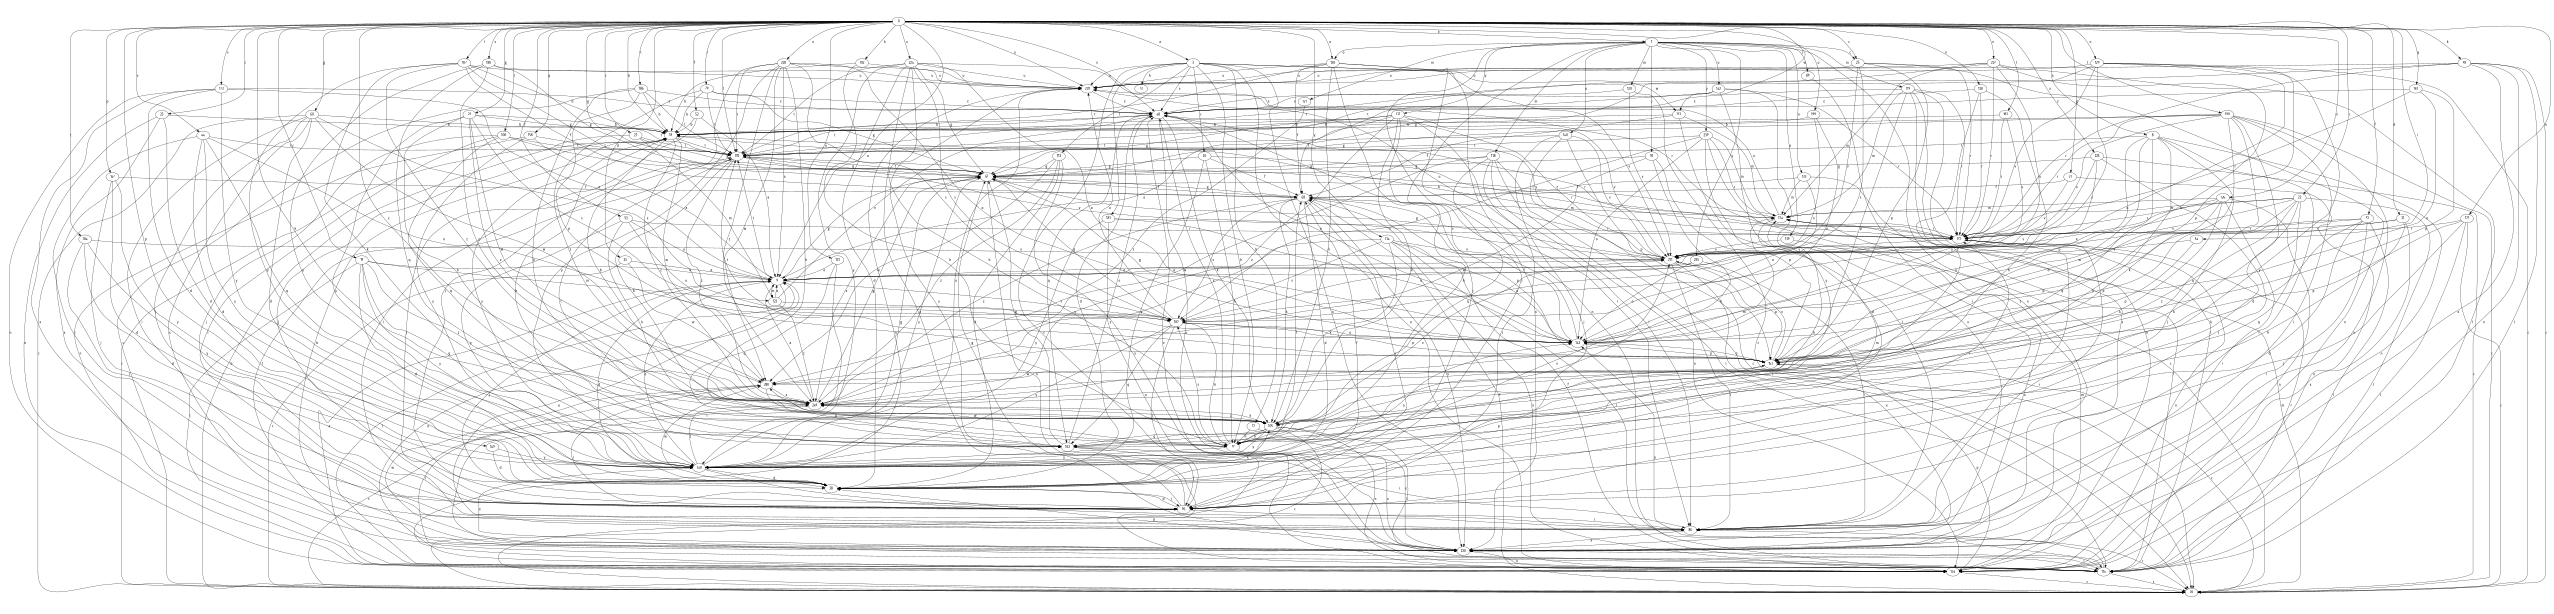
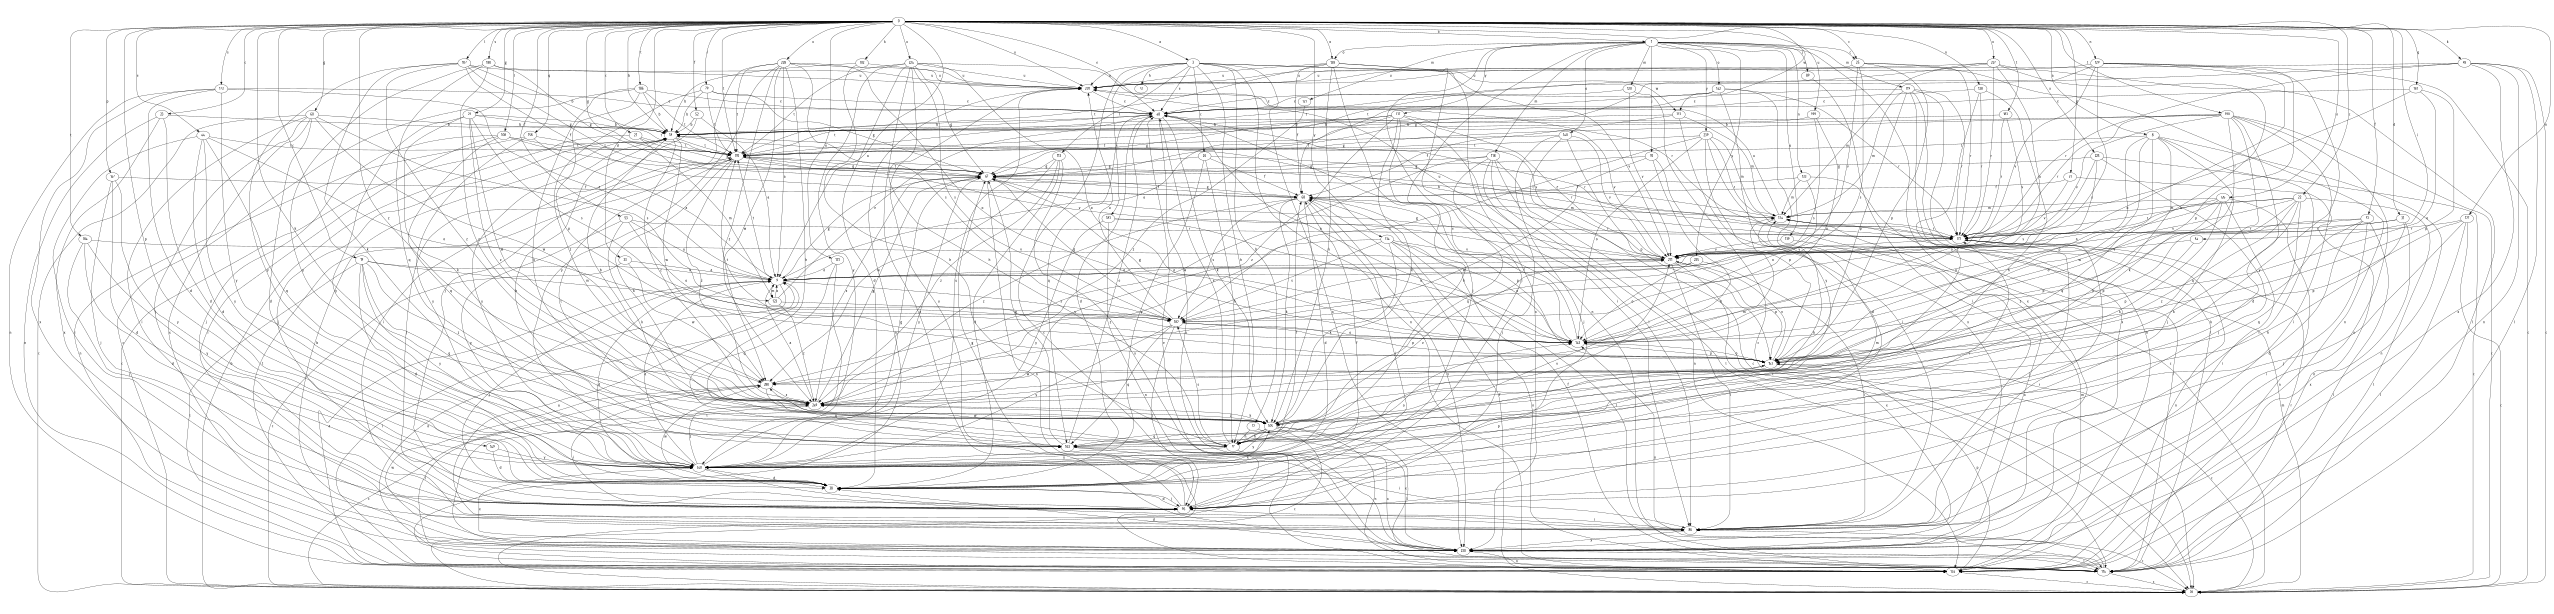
  strict digraph {
    fontname="Fira Sans"
    node [fontname="Fira Sans"]
    edge [fontname="Fira Sans"]
    0
    1
    3
    8
    9
    18
    19
    21
    22
    23
    25
    31
    33
    44
    48
    51
    52
    53
    59
    60
    61
    67
    79
    84
    98
    102
    105
    107
    108
    126
    127
    128
    129
    131
    138
    147
    149
    158
    161
    173
    180
    183
    184
    186
    190
    192
    199
    201
    213
    224
    225
    227
    228
    234
    249
    89
    92
    96
    118
    119
    120
    121
    133
    134
    139
    140
    142
    230
    235
    237
    239
    26
    28
    72
    73
    77
    113
    181
    211
    86
    153
    163
    n83 [label=280]
    38
    114
    123
    182
    172
    240
    124
    143
    n92 [label=68]
    0 -> 1 [label=a]
    0 -> 3 [label=a]
    0 -> 8 [label=a]
    0 -> 9 [label=a]
    0 -> 18 [label=b]
    0 -> 19 [label=c]
    0 -> 21 [label=c]
    0 -> 22 [label=c]
    0 -> 23 [label=c]
    0 -> 25 [label=c]
    0 -> 31 [label=d]
    0 -> 33 [label=d]
    0 -> 44 [label=e]
    0 -> 48 [label=e]
    0 -> 51 [label=f]
    0 -> 52 [label=f]
    0 -> 53 [label=f]
    0 -> 59 [label=g]
    0 -> 60 [label=g]
    0 -> 61 [label=g]
    0 -> 67 [label=g]
    0 -> 79 [label=i]
    0 -> 84 [label=i]
    0 -> 98 [label=k]
    0 -> 102 [label=k]
    0 -> 105 [label=k]
    0 -> 107 [label=l]
    0 -> 108 [label=l]
    0 -> 126 [label=n]
    0 -> 127 [label=n]
    0 -> 128 [label=n]
    0 -> 129 [label=n]
    0 -> 131 [label=n]
    0 -> 138 [label=o]
    0 -> 147 [label=p]
    0 -> 149 [label=p]
    0 -> 158 [label=q]
    0 -> 161 [label=q]
    0 -> 173 [label=s]
    0 -> 180 [label=s]
    0 -> 183 [label=t]
    0 -> 184 [label=t]
    0 -> 186 [label=t]
    0 -> 190 [label=t]
    0 -> 192 [label=t]
    0 -> 199 [label=u]
    0 -> 201 [label=u]
    0 -> 213 [label=w]
    0 -> 224 [label=x]
    0 -> 225 [label=x]
    0 -> 227 [label=x]
    0 -> 228 [label=x]
    0 -> 234 [label=y]
    0 -> 249 [label=z]
    1 -> 25 [label=c]
    1 -> 138 [label=o]
    1 -> 89 [label=j]
    1 -> 92 [label=j]
    1 -> 96 [label=j]
    1 -> 118 [label=m]
    1 -> 119 [label=m]
    1 -> 120 [label=m]
    1 -> 121 [label=m]
    1 -> 133 [label=n]
    1 -> 134 [label=n]
    1 -> 139 [label=o]
    1 -> 140 [label=o]
    1 -> 142 [label=o]
    1 -> 230 [label=x]
    1 -> 235 [label=y]
    1 -> 237 [label=y]
    1 -> 239 [label=y]
    3 -> 48 [label=e]
    3 -> 201 [label=u]
    3 -> 213 [label=w]
    3 -> 134 [label=n]
    3 -> 230 [label=x]
    3 -> 26 [label=c]
    3 -> 28 [label=c]
    3 -> 72 [label=h]
    3 -> 73 [label=h]
    3 -> 77 [label=h]
    3 -> 113 [label=l]
    3 -> 181 [label=s]
    3 -> 211 [label=v]
    8 -> 192 [label=t]
    8 -> 96 [label=j]
    8 -> 134 [label=n]
    8 -> 77 [label=h]
    8 -> 86 [label=i]
    8 -> 153 [label=p]
    8 -> 163 [label=q]
    8 -> n83 [label=w]
    9 -> 67 [label=g]
    9 -> 192 [label=t]
    9 -> 96 [label=j]
    9 -> 38 [label=d]
    9 -> 114 [label=l]
    9 -> 123 [label=m]
    9 -> 182 [label=s]
    18 -> 192 [label=t]
    18 -> 249 [label=z]
    18 -> 96 [label=j]
    18 -> n83 [label=w]
    18 -> 172 [label=r]
    18 -> 240 [label=y]
    19 -> 9 [label=a]
    19 -> 249 [label=z]
    19 -> 163 [label=q]
    19 -> 38 [label=d]
    19 -> 114 [label=l]
    19 -> 123 [label=m]
    19 -> 240 [label=y]
    21 -> 67 [label=g]
    21 -> 192 [label=t]
    21 -> 28 [label=c]
    21 -> 123 [label=m]
    22 -> 105 [label=k]
    22 -> 249 [label=z]
    22 -> 211 [label=v]
    22 -> 163 [label=q]
    22 -> 114 [label=l]
    22 -> 172 [label=r]
    22 -> 124 [label=m]
    22 -> 143 [label=o]
    23 -> 18 [label=b]
    23 -> 134 [label=n]
    23 -> 230 [label=x]
    23 -> 38 [label=d]
    25 -> 201 [label=u]
    25 -> 134 [label=n]
    25 -> 211 [label=v]
    25 -> 153 [label=p]
    25 -> 182 [label=s]
    25 -> 172 [label=r]
    31 -> 230 [label=x]
    31 -> 77 [label=h]
    31 -> 153 [label=p]
    31 -> 172 [label=r]
    33 -> 9 [label=a]
    33 -> 28 [label=c]
    33 -> n83 [label=w]
    44 -> 192 [label=t]
    44 -> 86 [label=i]
    44 -> 163 [label=q]
    44 -> 38 [label=d]
    44 -> 240 [label=y]
    44 -> 143 [label=o]
    48 -> 18 [label=b]
    48 -> 105 [label=k]
    48 -> 192 [label=t]
    48 -> 230 [label=x]
    48 -> 211 [label=v]
    48 -> 163 [label=q]
    48 -> 38 [label=d]
    48 -> 143 [label=o]
    51 -> 105 [label=k]
    51 -> 86 [label=i]
    51 -> 153 [label=p]
    51 -> 38 [label=d]
    51 -> 114 [label=l]
    51 -> 172 [label=r]
    52 -> 9 [label=a]
    52 -> 18 [label=b]
    52 -> 86 [label=i]
    53 -> 9 [label=a]
    53 -> 105 [label=k]
    53 -> 172 [label=r]
    53 -> 240 [label=y]
    53 -> 143 [label=o]
    59 -> 18 [label=b]
    59 -> 105 [label=k]
    59 -> 192 [label=t]
    59 -> 249 [label=z]
    59 -> n83 [label=w]
    59 -> 182 [label=s]
    59 -> 240 [label=y]
    60 -> 18 [label=b]
    60 -> 96 [label=j]
    60 -> 230 [label=x]
    60 -> 28 [label=c]
    60 -> 86 [label=i]
    60 -> n83 [label=w]
    60 -> 38 [label=d]
    60 -> 182 [label=s]
    61 -> 134 [label=n]
    61 -> 211 [label=v]
    61 -> n92 [label=f]
    67 -> 192 [label=t]
    67 -> 249 [label=z]
    67 -> 134 [label=n]
    67 -> 240 [label=y]
    67 -> n92 [label=f]
    79 -> 18 [label=b]
    79 -> 48 [label=e]
    79 -> 67 [label=g]
    79 -> 192 [label=t]
    79 -> 249 [label=z]
    84 -> 211 [label=v]
    84 -> 153 [label=p]
    98 -> 67 [label=g]
    98 -> 201 [label=u]
    98 -> 134 [label=n]
    98 -> 230 [label=x]
    98 -> 28 [label=c]
    98 -> 114 [label=l]
    98 -> 172 [label=r]
    102 -> 18 [label=b]
    102 -> 201 [label=u]
    102 -> 77 [label=h]
    105 -> 249 [label=z]
    105 -> 134 [label=n]
    105 -> 28 [label=c]
    105 -> 77 [label=h]
    105 -> 211 [label=v]
    105 -> 163 [label=q]
    105 -> 114 [label=l]
    105 -> 240 [label=y]
    107 -> 18 [label=b]
    107 -> 67 [label=g]
    107 -> 105 [label=k]
    107 -> 201 [label=u]
    107 -> 249 [label=z]
    107 -> 240 [label=y]
    107 -> n92 [label=f]
    108 -> 192 [label=t]
    108 -> 96 [label=j]
    108 -> 86 [label=i]
    108 -> 163 [label=q]
    108 -> 124 [label=m]
    126 -> 9 [label=a]
    126 -> 105 [label=k]
    126 -> 249 [label=z]
    126 -> 134 [label=n]
    126 -> 86 [label=i]
    126 -> 124 [label=m]
    126 -> 143 [label=o]
    127 -> 96 [label=j]
    127 -> 28 [label=c]
    127 -> 153 [label=p]
    127 -> 114 [label=l]
    127 -> 172 [label=r]
    128 -> 48 [label=e]
    128 -> 249 [label=z]
    128 -> 77 [label=h]
    128 -> 172 [label=r]
    129 -> 192 [label=t]
    129 -> 201 [label=u]
    129 -> 28 [label=c]
    129 -> 211 [label=v]
    129 -> 153 [label=p]
    129 -> 182 [label=s]
    129 -> 240 [label=y]
    129 -> 143 [label=o]
    131 -> 9 [label=a]
    131 -> 163 [label=q]
    131 -> 114 [label=l]
    138 -> 105 [label=k]
    138 -> 192 [label=t]
    138 -> 201 [label=u]
    138 -> 96 [label=j]
    138 -> 230 [label=x]
    138 -> 86 [label=i]
    138 -> n92 [label=f]
    147 -> 96 [label=j]
    147 -> 38 [label=d]
    147 -> 240 [label=y]
    147 -> n92 [label=f]
    149 -> 38 [label=d]
    149 -> 240 [label=y]
    158 -> 9 [label=a]
    158 -> 192 [label=t]
    158 -> 134 [label=n]
    158 -> 240 [label=y]
    161 -> 48 [label=e]
    161 -> 153 [label=p]
    161 -> 172 [label=r]
    161 -> 143 [label=o]
    173 -> 9 [label=a]
    173 -> 48 [label=e]
    173 -> 134 [label=n]
    173 -> 230 [label=x]
    173 -> 38 [label=d]
    173 -> 240 [label=y]
    180 -> 67 [label=g]
    180 -> 201 [label=u]
    180 -> 249 [label=z]
    180 -> 163 [label=q]
    180 -> 240 [label=y]
    183 -> 18 [label=b]
    183 -> 211 [label=v]
    183 -> 172 [label=r]
    184 -> 96 [label=j]
    184 -> 211 [label=v]
    184 -> 38 [label=d]
    184 -> 240 [label=y]
    186 -> 18 [label=b]
    186 -> 48 [label=e]
    186 -> 105 [label=k]
    186 -> 192 [label=t]
    186 -> 28 [label=c]
    186 -> 153 [label=p]
    190 -> 18 [label=b]
    190 -> 67 [label=g]
    190 -> 105 [label=k]
    190 -> 230 [label=x]
    190 -> 28 [label=c]
    190 -> 211 [label=v]
    190 -> 86 [label=i]
    190 -> 163 [label=q]
    190 -> 38 [label=d]
    190 -> 172 [label=r]
    192 -> 67 [label=g]
    192 -> 105 [label=k]
    192 -> 249 [label=z]
    192 -> 96 [label=j]
    192 -> 211 [label=v]
    199 -> 18 [label=b]
    199 -> 182 [label=s]
    199 -> 143 [label=o]
    201 -> 48 [label=e]
    201 -> 134 [label=n]
    213 -> 18 [label=b]
    213 -> 86 [label=i]
    213 -> 124 [label=m]
    213 -> n92 [label=f]
    224 -> 67 [label=g]
    224 -> 192 [label=t]
    224 -> 201 [label=u]
    224 -> 230 [label=x]
    224 -> 77 [label=h]
    224 -> 38 [label=d]
    224 -> 182 [label=s]
    224 -> 172 [label=r]
    224 -> 240 [label=y]
    224 -> 143 [label=o]
    225 -> 67 [label=g]
    225 -> 96 [label=j]
    225 -> 28 [label=c]
    225 -> 182 [label=s]
    225 -> 143 [label=o]
    227 -> 9 [label=a]
    227 -> 192 [label=t]
    227 -> 201 [label=u]
    227 -> 114 [label=l]
    227 -> 172 [label=r]
    227 -> 124 [label=m]
    227 -> 143 [label=o]
    228 -> 9 [label=a]
    228 -> 192 [label=t]
    228 -> 201 [label=u]
    228 -> 249 [label=z]
    228 -> 96 [label=j]
    228 -> 77 [label=h]
    228 -> n83 [label=w]
    228 -> 182 [label=s]
    228 -> 240 [label=y]
    228 -> 143 [label=o]
    234 -> 105 [label=k]
    234 -> 249 [label=z]
    234 -> 134 [label=n]
    234 -> 211 [label=v]
    234 -> 114 [label=l]
    234 -> 182 [label=s]
    234 -> 143 [label=o]
    249 -> 9 [label=a]
    249 -> 18 [label=b]
    249 -> 67 [label=g]
    249 -> 105 [label=k]
    249 -> 28 [label=c]
    249 -> 124 [label=m]
    89 -> 86 [label=i]
    92 -> 67 [label=g]
    92 -> 77 [label=h]
    92 -> 153 [label=p]
    92 -> n83 [label=w]
    96 -> 67 [label=g]
    96 -> 201 [label=u]
    96 -> 86 [label=i]
    96 -> 38 [label=d]
    118 -> 67 [label=g]
    118 -> 96 [label=j]
    118 -> 134 [label=n]
    118 -> 28 [label=c]
    118 -> 163 [label=q]
    118 -> n83 [label=w]
    118 -> 114 [label=l]
    119 -> 48 [label=e]
    119 -> 134 [label=n]
    119 -> 230 [label=x]
    119 -> 153 [label=p]
    119 -> 114 [label=l]
    119 -> 172 [label=r]
    119 -> 124 [label=m]
    120 -> 48 [label=e]
    120 -> 28 [label=c]
    120 -> 211 [label=v]
    121 -> 249 [label=z]
    133 -> 114 [label=l]
    133 -> 124 [label=m]
    133 -> 143 [label=o]
    133 -> n92 [label=f]
    134 -> 9 [label=a]
    134 -> 28 [label=c]
    134 -> 153 [label=p]
    134 -> 124 [label=m]
    139 -> 230 [label=x]
    139 -> 211 [label=v]
    140 -> 192 [label=t]
    140 -> 96 [label=j]
    140 -> 28 [label=c]
    140 -> 211 [label=v]
    140 -> 153 [label=p]
    142 -> 48 [label=e]
    142 -> 230 [label=x]
    142 -> 172 [label=r]
    142 -> 240 [label=y]
    142 -> n92 [label=f]
    230 -> 18 [label=b]
    230 -> 134 [label=n]
    230 -> n83 [label=w]
    230 -> 38 [label=d]
    230 -> 114 [label=l]
    235 -> 9 [label=a]
    235 -> 86 [label=i]
    235 -> 143 [label=o]
    237 -> 9 [label=a]
    237 -> 18 [label=b]
    237 -> 67 [label=g]
    237 -> 105 [label=k]
    237 -> 249 [label=z]
    237 -> 77 [label=h]
    237 -> 211 [label=v]
    237 -> 86 [label=i]
    239 -> 192 [label=t]
    239 -> 28 [label=c]
    239 -> 38 [label=d]
    239 -> 182 [label=s]
    239 -> 172 [label=r]
    239 -> 124 [label=m]
    239 -> 143 [label=o]
    26 -> 67 [label=g]
    26 -> 77 [label=h]
    26 -> 172 [label=r]
    26 -> 240 [label=y]
    26 -> n92 [label=f]
    28 -> 18 [label=b]
    28 -> 124 [label=m]
    28 -> n92 [label=f]
    72 -> 230 [label=x]
    72 -> 77 [label=h]
    77 -> 48 [label=e]
    77 -> 192 [label=t]
    77 -> 230 [label=x]
    77 -> n83 [label=w]
    77 -> 182 [label=s]
    77 -> 240 [label=y]
    113 -> 67 [label=g]
    113 -> 249 [label=z]
    113 -> 230 [label=x]
    113 -> n83 [label=w]
    113 -> 38 [label=d]
    181 -> 134 [label=n]
    181 -> 172 [label=r]
    181 -> 240 [label=y]
    181 -> 143 [label=o]
    211 -> 9 [label=a]
    211 -> 48 [label=e]
    211 -> 67 [label=g]
    211 -> 201 [label=u]
    211 -> 230 [label=x]
    211 -> 86 [label=i]
    211 -> 153 [label=p]
    86 -> 9 [label=a]
    86 -> 230 [label=x]
    86 -> 28 [label=c]
    86 -> 172 [label=r]
    153 -> 192 [label=t]
    153 -> 28 [label=c]
    153 -> 211 [label=v]
    153 -> n83 [label=w]
    153 -> 143 [label=o]
    163 -> 18 [label=b]
    163 -> 48 [label=e]
    163 -> 67 [label=g]
    163 -> 96 [label=j]
    163 -> 86 [label=i]
    n83 -> 249 [label=z]
    n83 -> 86 [label=i]
    n83 -> 163 [label=q]
    n83 -> 114 [label=l]
    38 -> 105 [label=k]
    38 -> 96 [label=j]
    38 -> 153 [label=p]
    38 -> n83 [label=w]
    38 -> n92 [label=f]
    114 -> 9 [label=a]
    114 -> 48 [label=e]
    114 -> 192 [label=t]
    114 -> 28 [label=c]
    114 -> 172 [label=r]
    114 -> 143 [label=o]
    114 -> n92 [label=f]
    123 -> 9 [label=a]
    123 -> 48 [label=e]
    123 -> 249 [label=z]
    123 -> 182 [label=s]
    182 -> 67 [label=g]
    182 -> 201 [label=u]
    182 -> 96 [label=j]
-   182 -> 77 [label=h]
    182 -> 153 [label=p]
    182 -> 163 [label=q]
    182 -> 240 [label=y]
    182 -> 143 [label=o]
    172 -> 18 [label=b]
    172 -> 96 [label=j]
    172 -> 134 [label=n]
    172 -> 211 [label=v]
    240 -> 9 [label=a]
    240 -> 67 [label=g]
    240 -> 201 [label=u]
    240 -> 249 [label=z]
    240 -> 96 [label=j]
    240 -> 230 [label=x]
    240 -> 211 [label=v]
    240 -> 38 [label=d]
    240 -> 172 [label=r]
    240 -> 124 [label=m]
    240 -> 143 [label=o]
    240 -> n92 [label=f]
    124 -> 192 [label=t]
    124 -> 201 [label=u]
    124 -> 77 [label=h]
    124 -> 172 [label=r]
    143 -> 48 [label=e]
    143 -> 67 [label=g]
    143 -> 153 [label=p]
    143 -> n92 [label=f]
    n92 -> 67 [label=g]
    n92 -> 105 [label=k]
    n92 -> 249 [label=z]
    n92 -> 96 [label=j]
    n92 -> 230 [label=x]
    n92 -> 153 [label=p]
    n92 -> 38 [label=d]
    n92 -> 182 [label=s]
    n92 -> 124 [label=m]
  }
